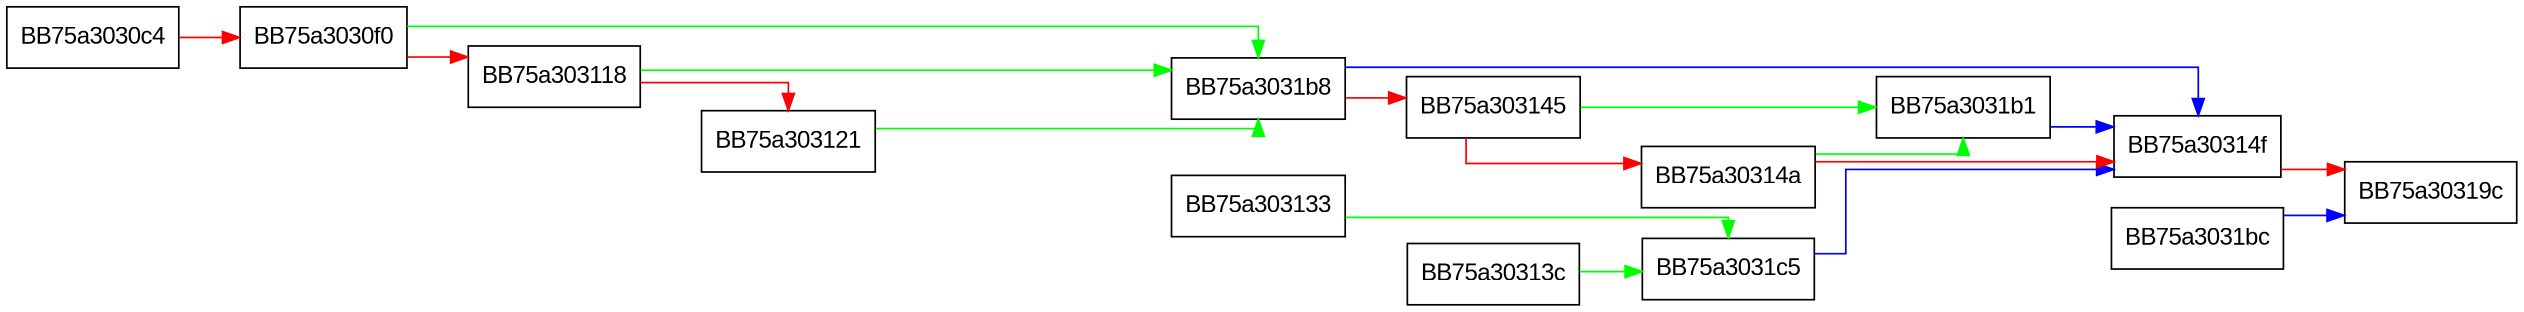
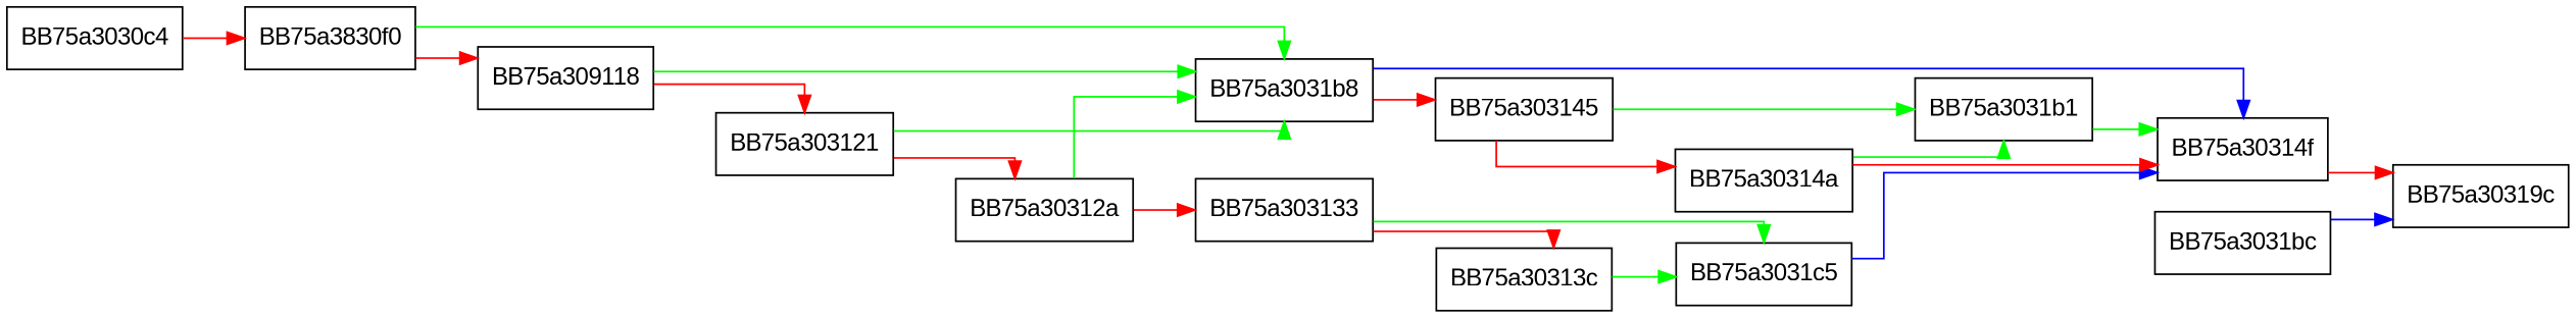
  digraph {
    fontname="Liberation Sans"
    rankdir=LR
    splines=ortho
    node [fontname="Liberation Sans" shape=box]
    edge [color=red fontname="Liberation Sans"]
    BB75a3030c4
-   BB75a3030f0
+   BB75a3030f0 [label=BB75a3830f0]
    BB75a3031bc
    BB75a30319c
    BB75a3031b8
-   BB75a303118
+   BB75a303118 [label=BB75a309118]
    BB75a30314f
    BB75a303145
    BB75a303121
+   BB75a30312a
    BB75a303133
    BB75a3031c5
    BB75a30313c
    BB75a3031b1
    BB75a30314a
    BB75a3030c4 -> BB75a3030f0
    BB75a3030f0 -> BB75a3031b8 [color=green]
    BB75a3030f0 -> BB75a303118
    BB75a3031bc -> BB75a30319c [color=blue]
    BB75a3031b8 -> BB75a30314f [color=blue]
    BB75a3031b8 -> BB75a303145
    BB75a303118 -> BB75a3031b8 [color=green]
    BB75a303118 -> BB75a303121
    BB75a30314f -> BB75a30319c
    BB75a303145 -> BB75a3031b1 [color=green]
    BB75a303145 -> BB75a30314a
    BB75a303121 -> BB75a3031b8 [color=green]
+   BB75a303121 -> BB75a30312a
+   BB75a30312a -> BB75a3031b8 [color=green]
+   BB75a30312a -> BB75a303133
    BB75a303133 -> BB75a3031c5 [color=green]
+   BB75a303133 -> BB75a30313c
    BB75a3031c5 -> BB75a30314f [color=blue]
    BB75a30313c -> BB75a3031c5 [color=green]
-   BB75a3031b1 -> BB75a30314f [color=blue]
+   BB75a3031b1 -> BB75a30314f [color=green]
    BB75a30314a -> BB75a30314f
    BB75a30314a -> BB75a3031b1 [color=green]
  }
